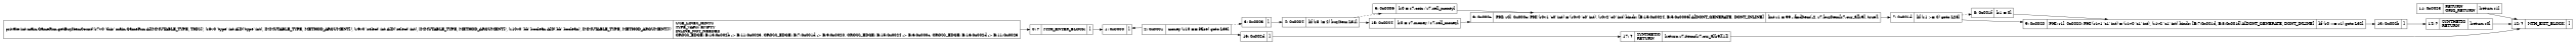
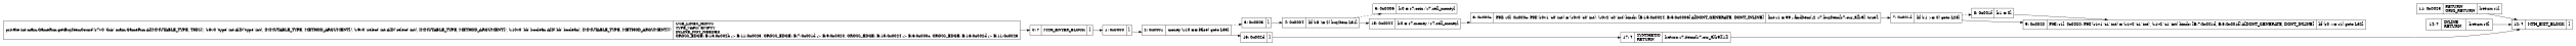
  digraph {
    rankdir=LR
    node [shape=record]
    n1 [label="{0\:\ ?|MTH_ENTER_BLOCK\l|l}"]
    n2 [label="{1\:\ 0x0000|l}"]
    n3 [label="{2\:\ 0x0001|money (r10 == false) goto L33l}"]
    n4 [label="{3\:\ 0x0003|l}"]
    n5 [label="{16\:\ 0x002d|l}"]
    n6 [label="{4\:\ 0x0004|lif (r8 != 2) buyItem L31l}"]
    n7 [label="{17\:\ ?|SYNTHETIC\lRETURN\l|lreturn r7.items[r7.cur_a][r9][1]l}"]
    n8 [label="{5\:\ 0x0006|lr0 = r7.coin \/ r7.sell_moneyl}"]
    n9 [label="{15\:\ 0x0024|lr0 = r7.money \/ r7.sell_moneyl}"]
    n10 [label="{6\:\ 0x000c|PHI: r0l  0x000c: PHI (r0v1 'c0' int) = (r0v0 'c0' int), (r0v2 'c0' int) binds: [B:15:0x0024, B:5:0x0006] A[DONT_GENERATE, DONT_INLINE]\l|lint r1 = 99 \- findItem(\-2, r7.buyItem[r7.cur_a][r9], true)l}"]
    n11 [label="{7\:\ 0x001d|lif (r1 \>= 0) goto L28l}"]
    n12 [label="{8\:\ 0x001f|lr1 = 0l}"]
    n13 [label="{9\:\ 0x0020|PHI: r1l  0x0020: PHI (r1v1 'c1' int) = (r1v0 'c1' int), (r1v2 'c1' int) binds: [B:7:0x001d, B:8:0x001f] A[DONT_GENERATE, DONT_INLINE]\l|lif (r0 \<= r1) goto L32l}"]
-   n14 [label="{13\:\ 0x002b|l}"]
-   n15 [label="{14\:\ ?|SYNTHETIC\lRETURN\l|lreturn r0l}"]
+   n15 [label="{14\:\ ?|INLINE\lRETURN\l|lreturn r0l}"]
    n16 [label="{11\:\ 0x0023|RETURN\lORIG_RETURN\l|lreturn r1l}"]
    n17 [label="{12\:\ ?|MTH_EXIT_BLOCK\l|l}"]
    n18 [label="{private int main.GameRun.getBuyItemCount((r7v0 'this' main.GameRun A[IMMUTABLE_TYPE, THIS]), (r8v0 'type' int A[D('type' int), IMMUTABLE_TYPE, METHOD_ARGUMENT]), (r9v0 'select' int A[D('select' int), IMMUTABLE_TYPE, METHOD_ARGUMENT]), (r10v0 'bb' boolean A[D('bb' boolean), IMMUTABLE_TYPE, METHOD_ARGUMENT]))  | USE_LINES_HINTS\lTYPE_VARS: EMPTY\lINLINE_NOT_NEEDED\lCROSS_EDGE: B:13:0x002b \-\> B:11:0x0023, CROSS_EDGE: B:7:0x001d \-\> B:9:0x0020, CROSS_EDGE: B:15:0x0024 \-\> B:6:0x000c, CROSS_EDGE: B:16:0x002d \-\> B:11:0x0023\l}"]
    n1 -> n2
-   n3 -> n2
+   n2 -> n3
    n3 -> n4 [style=dashed]
    n3 -> n5
    n4 -> n6
    n5 -> n7
    n6 -> n8 [style=dashed]
    n6 -> n9
    n7 -> n17
-   n8 -> n10
    n9 -> n10
    n10 -> n11
    n11 -> n12 [style=dashed]
    n11 -> n13
    n12 -> n13
-   n13 -> n14
-   n14 -> n15
    n15 -> n17
    n16 -> n17
    n18 -> n1
  }
